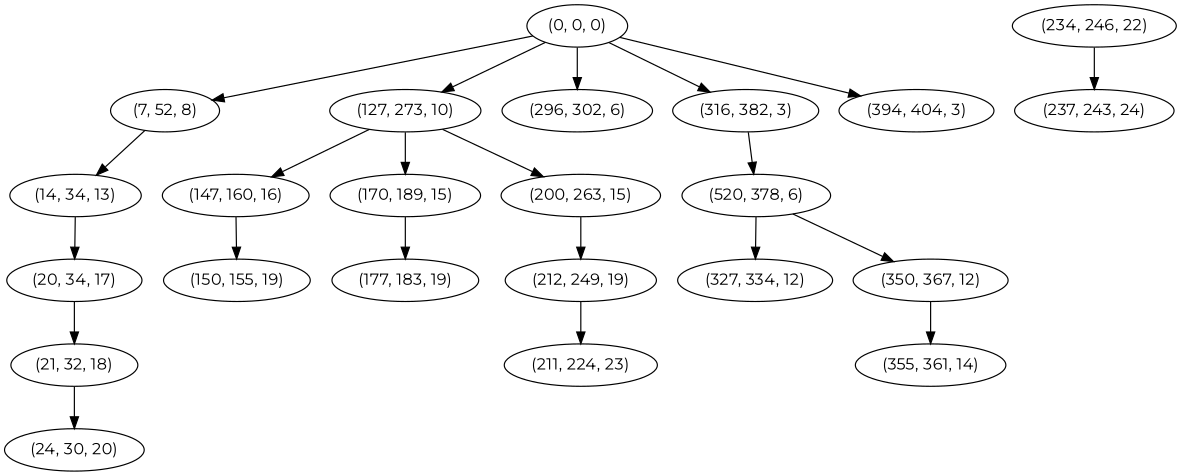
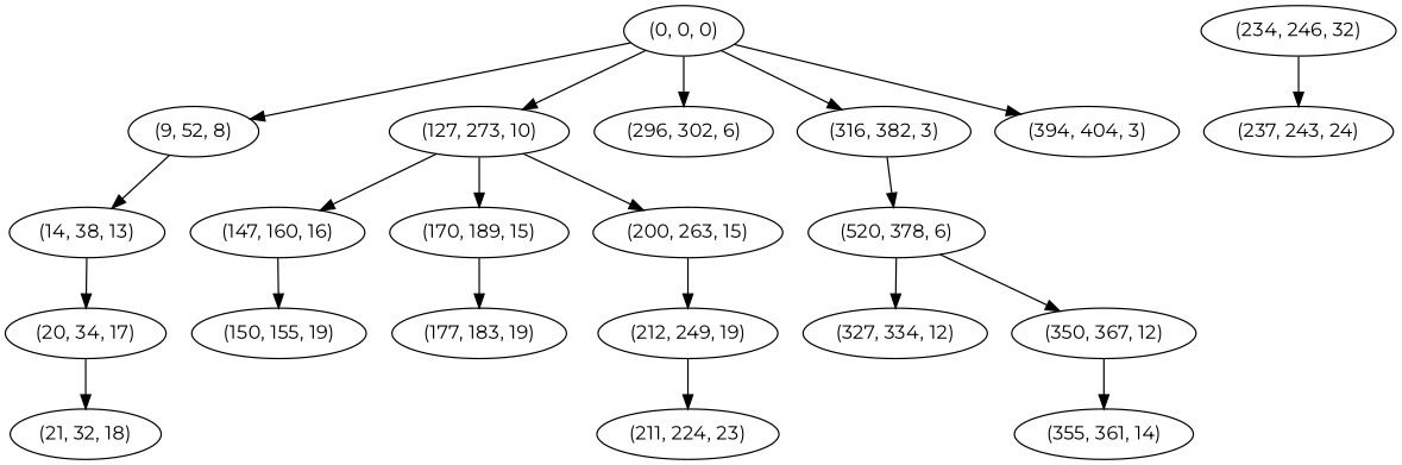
  digraph {
    fontname=Montserrat
    node [fontname=Montserrat]
    edge [fontname=Montserrat]
    "(0, 0, 0)"
-   "(9, 52, 8)" [label="(7, 52, 8)"]
+   "(9, 52, 8)"
    "(127, 273, 10)"
    "(296, 302, 6)"
    "(316, 382, 3)"
    "(394, 404, 3)"
-   "(14, 38, 13)" [label="(14, 34, 13)"]
+   "(14, 38, 13)"
    "(147, 160, 16)"
    "(170, 189, 15)"
    "(200, 263, 15)"
    n11 [label="(520, 378, 6)"]
    "(20, 34, 17)"
    "(21, 32, 18)"
-   "(24, 30, 20)"
    "(150, 155, 19)"
    "(177, 183, 19)"
    "(212, 249, 19)"
    n18 [label="(211, 224, 23)"]
-   "(234, 246, 22)"
+   "(234, 246, 22)" [label="(234, 246, 32)"]
    "(237, 243, 24)"
    "(327, 334, 12)"
    "(350, 367, 12)"
    "(355, 361, 14)"
    "(0, 0, 0)" -> "(9, 52, 8)"
    "(0, 0, 0)" -> "(127, 273, 10)"
    "(0, 0, 0)" -> "(296, 302, 6)"
    "(0, 0, 0)" -> "(316, 382, 3)"
    "(0, 0, 0)" -> "(394, 404, 3)"
    "(9, 52, 8)" -> "(14, 38, 13)"
    "(127, 273, 10)" -> "(147, 160, 16)"
    "(127, 273, 10)" -> "(170, 189, 15)"
    "(127, 273, 10)" -> "(200, 263, 15)"
    "(316, 382, 3)" -> n11
    "(14, 38, 13)" -> "(20, 34, 17)"
    "(147, 160, 16)" -> "(150, 155, 19)"
    "(170, 189, 15)" -> "(177, 183, 19)"
    "(200, 263, 15)" -> "(212, 249, 19)"
    n11 -> "(327, 334, 12)"
    n11 -> "(350, 367, 12)"
    "(20, 34, 17)" -> "(21, 32, 18)"
-   "(21, 32, 18)" -> "(24, 30, 20)"
    "(212, 249, 19)" -> n18
    "(234, 246, 22)" -> "(237, 243, 24)"
    "(350, 367, 12)" -> "(355, 361, 14)"
  }
